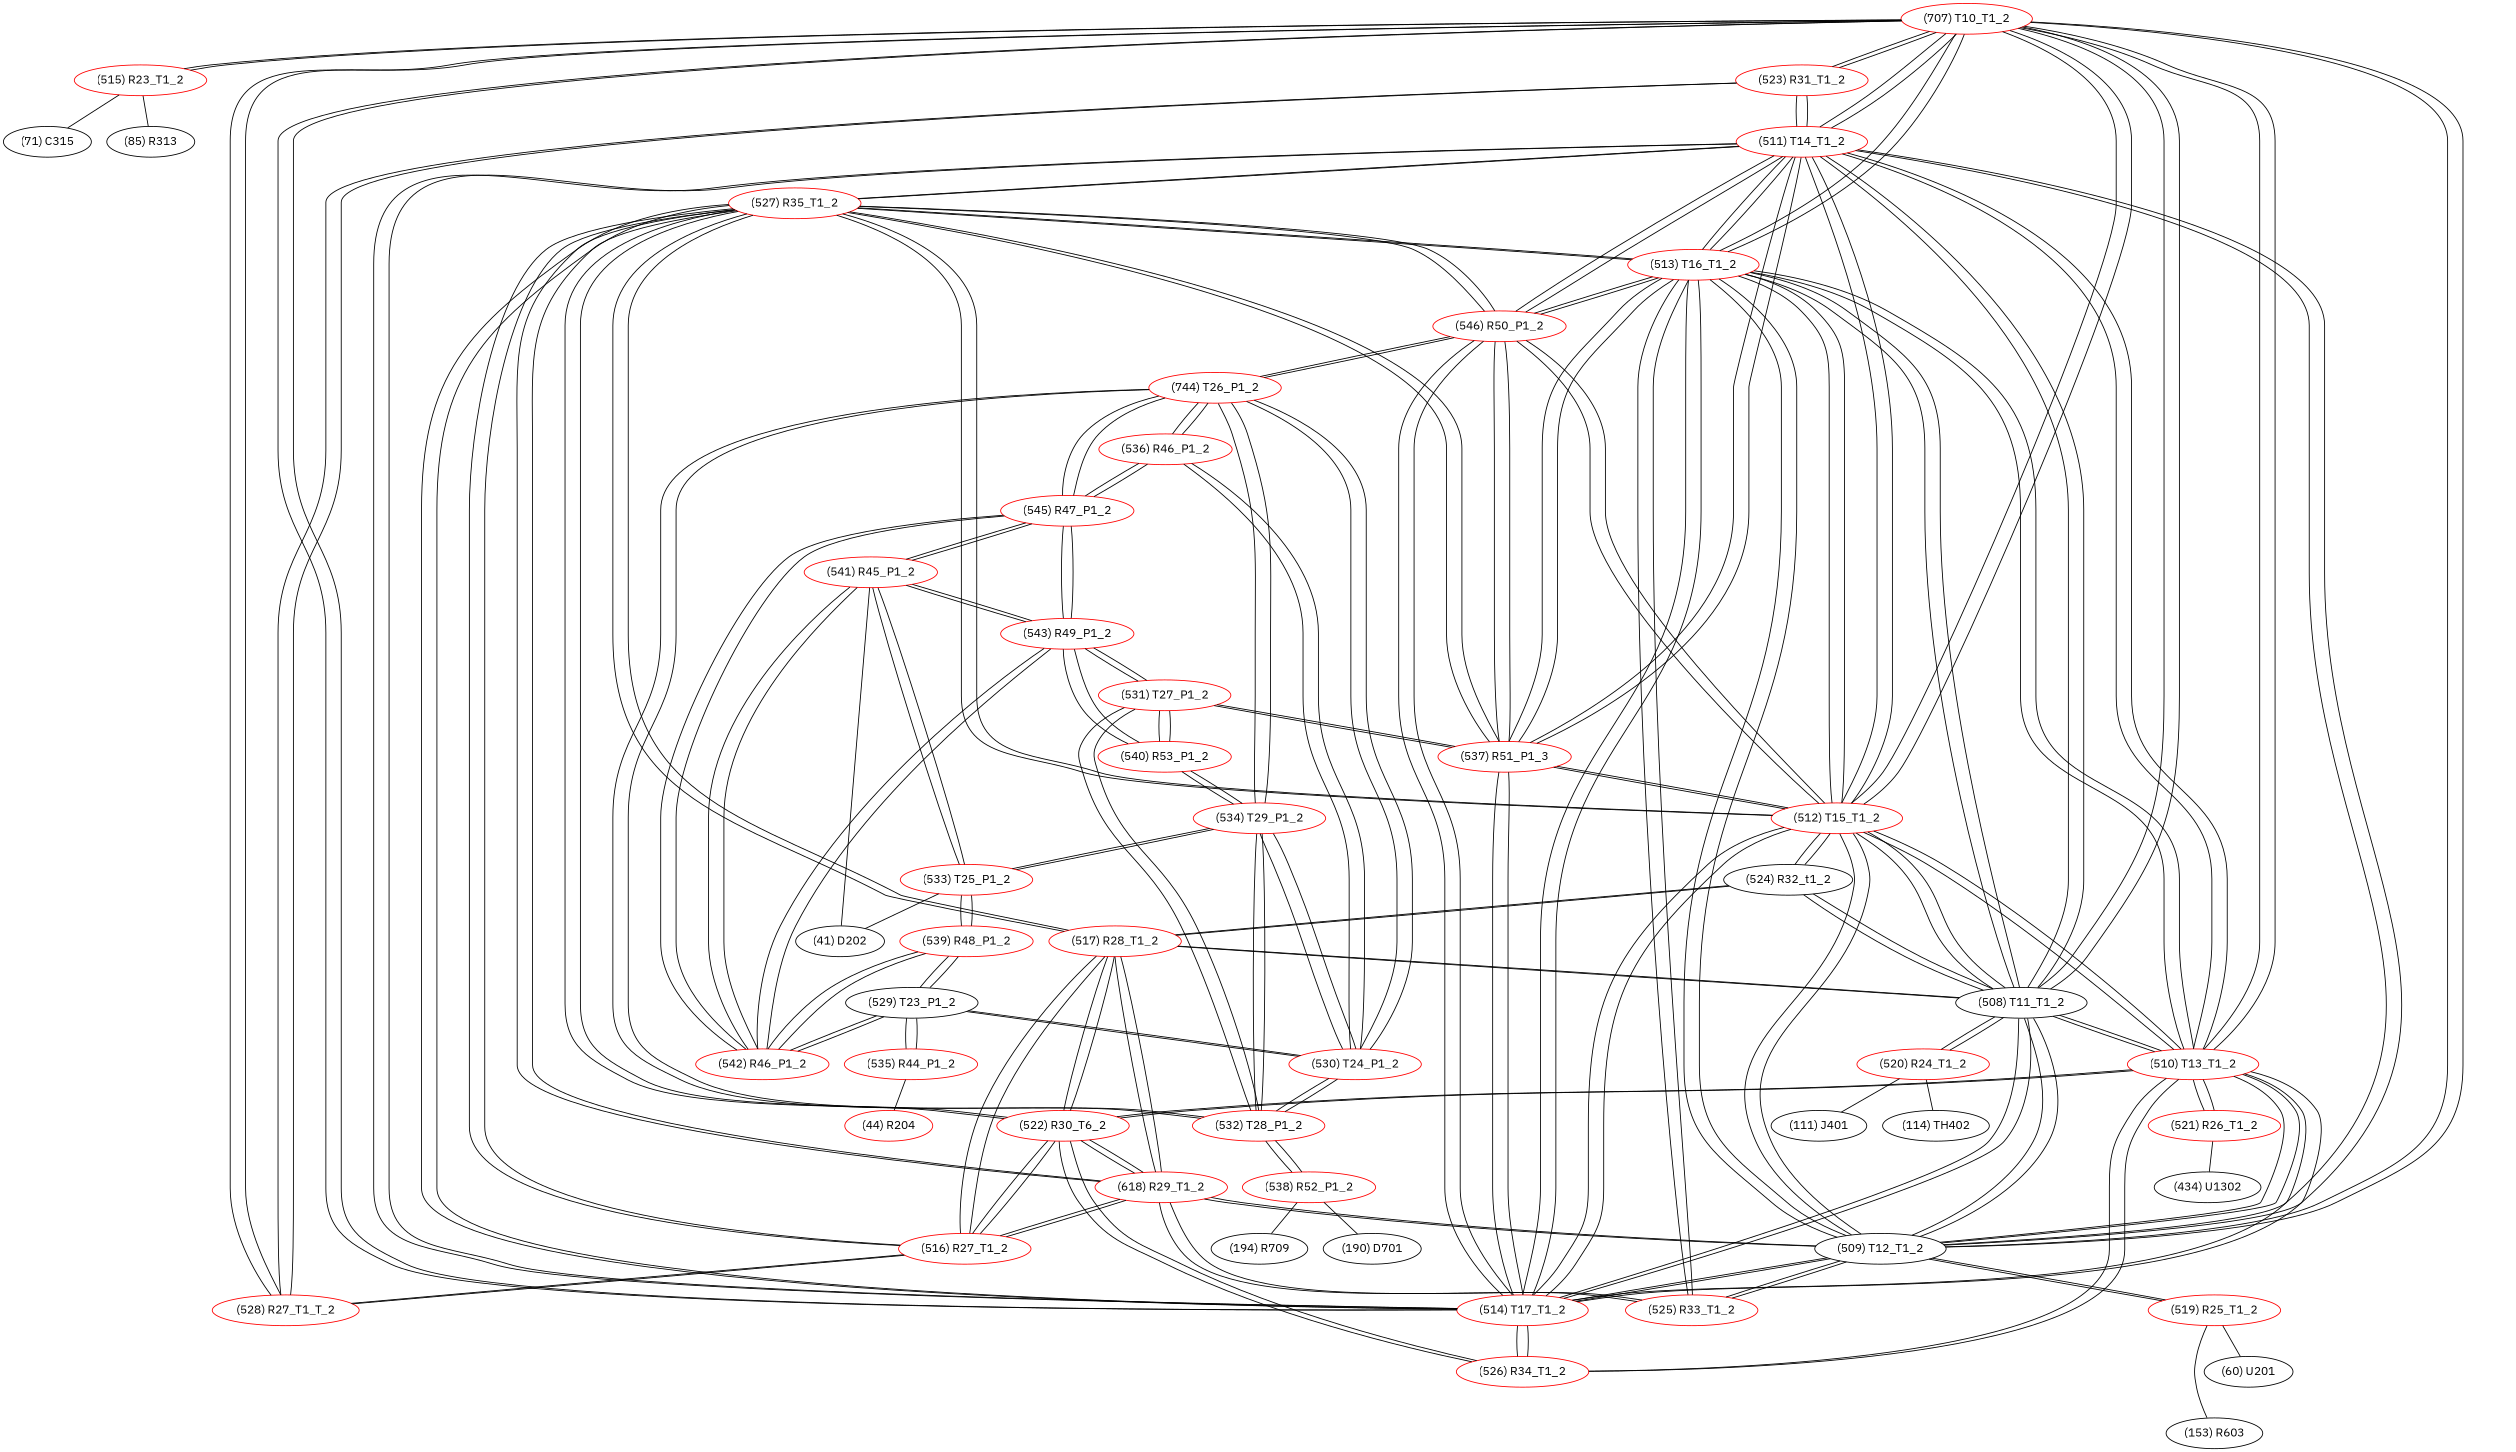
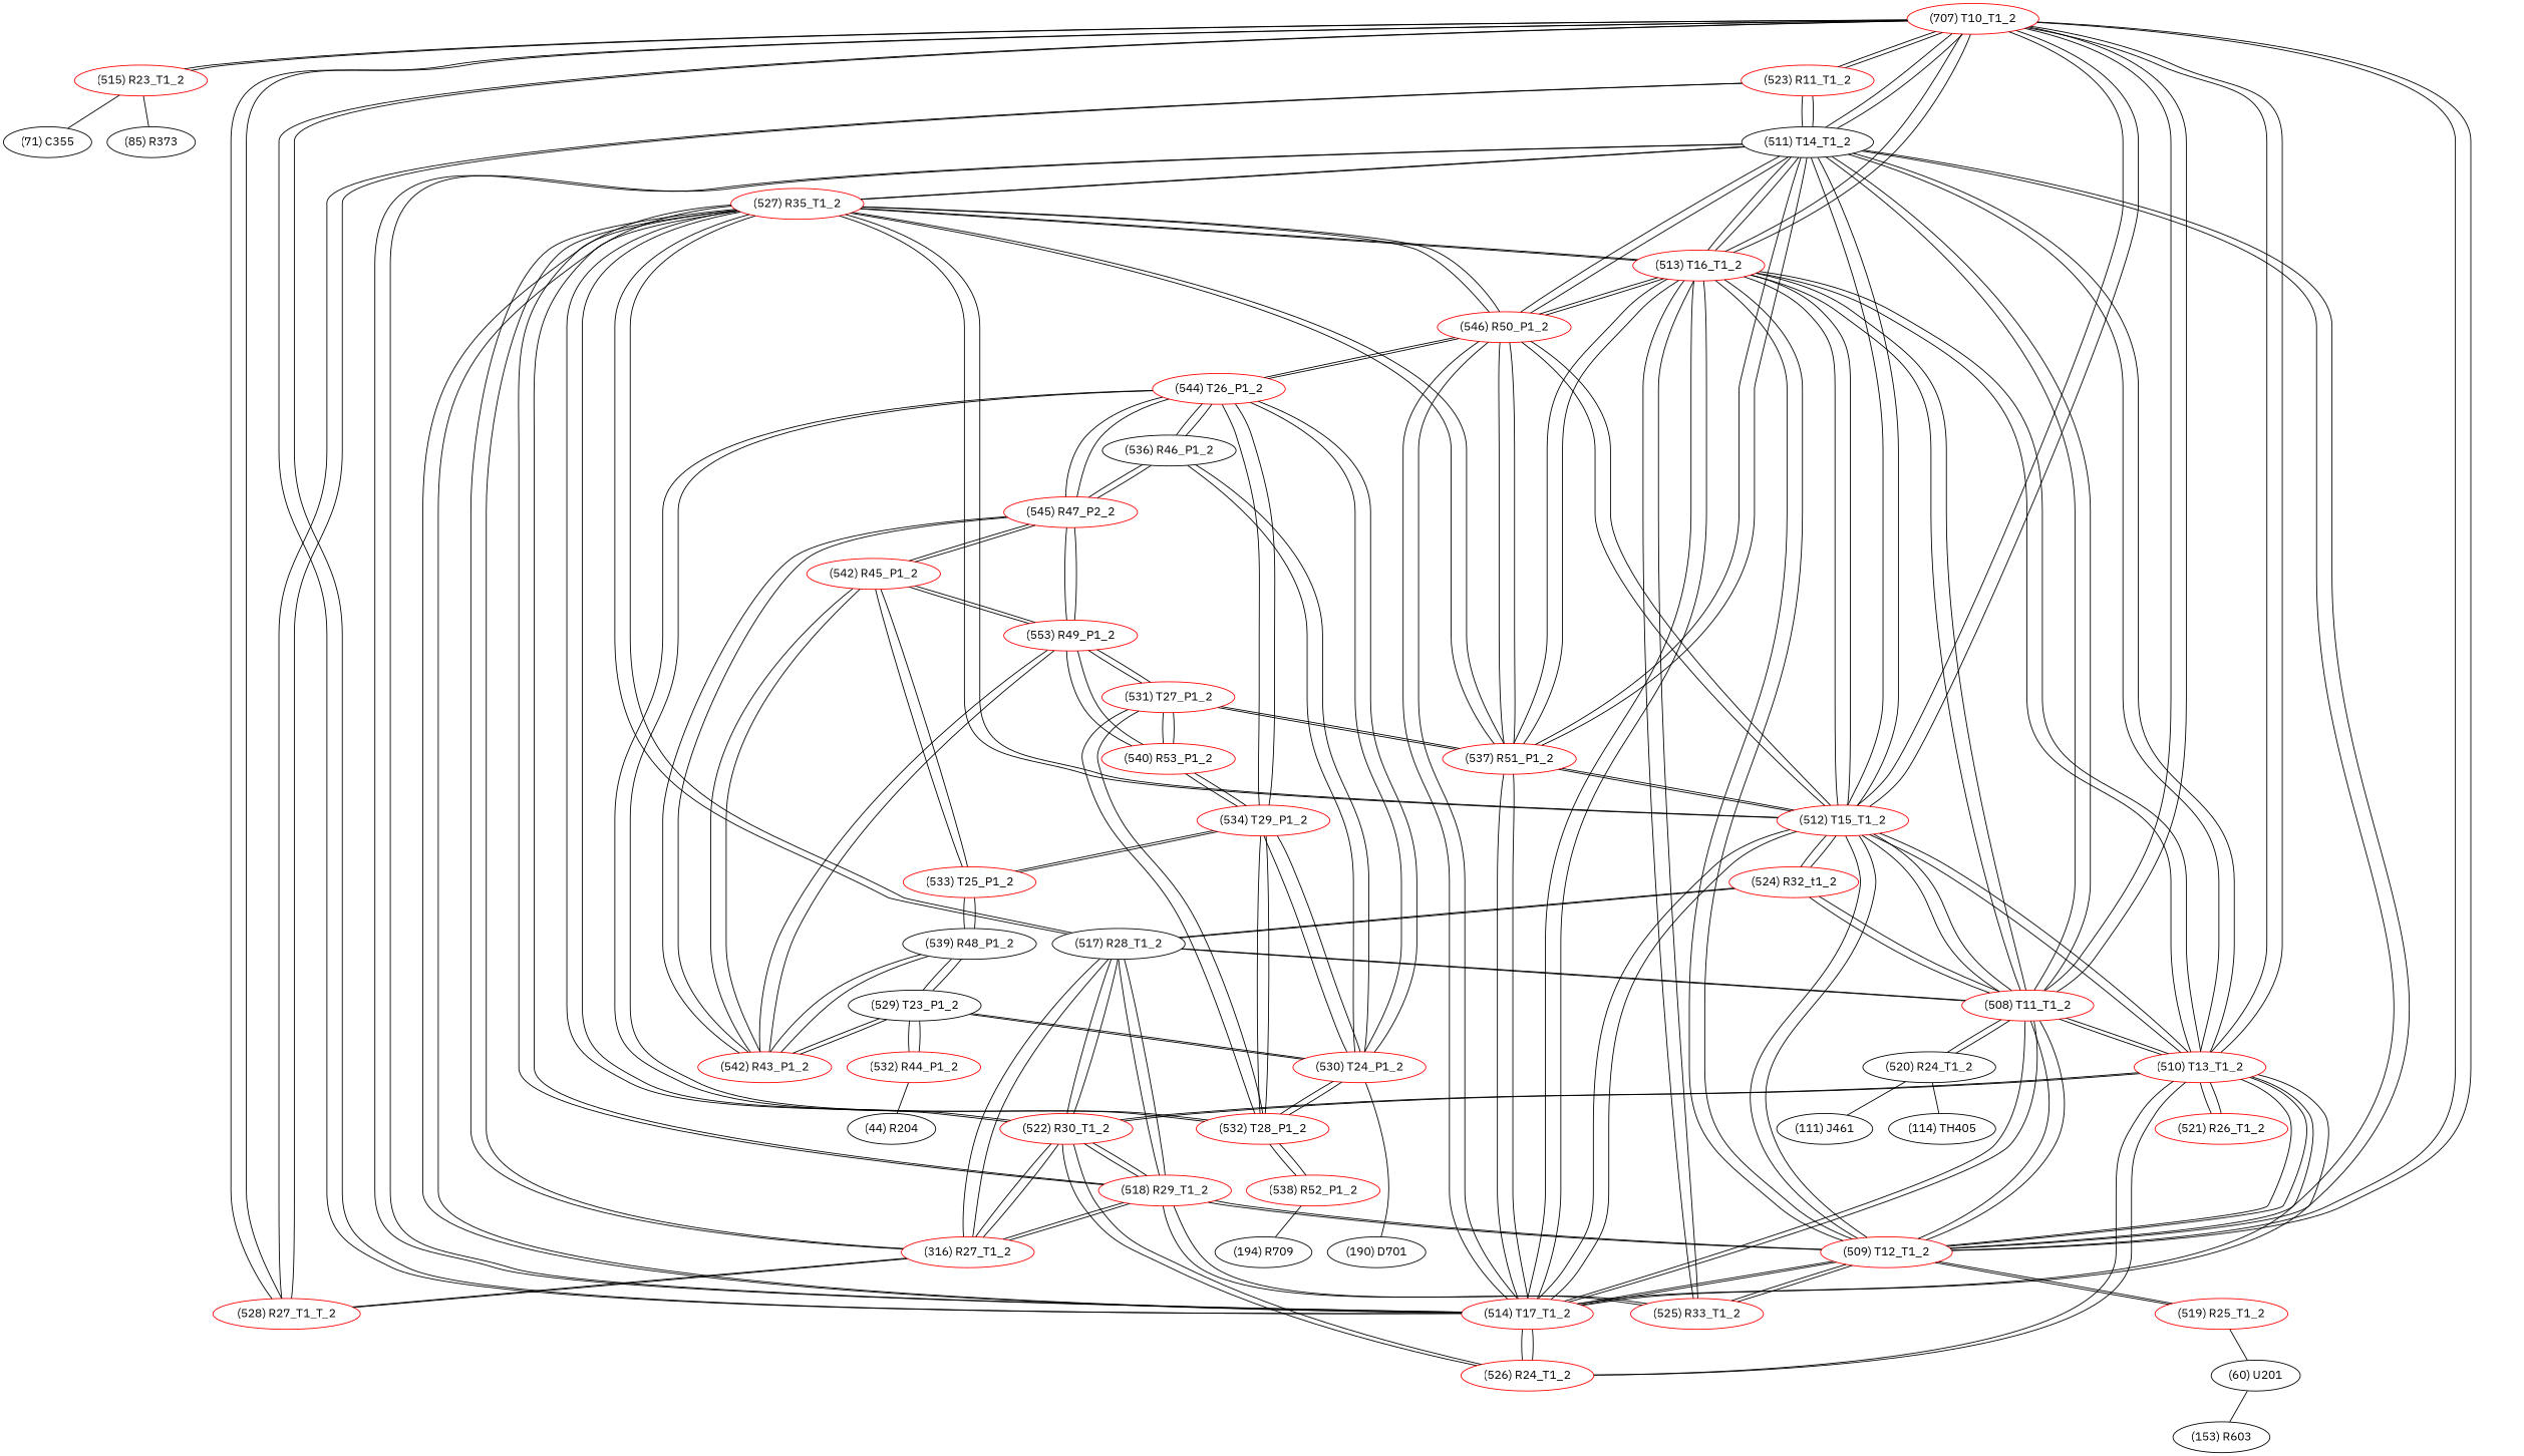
  graph {
    fontname="IBM Plex Sans"
    node [color=red fontname="IBM Plex Sans"]
    edge [fontname="IBM Plex Sans"]
    n1 [label="(707) T10_T1_2"]
    n2 [label="(515) R23_T1_2"]
-   n3 [label="(523) R31_T1_2"]
+   n3 [label="(523) R11_T1_2"]
    n4 [label="(528) R27_T1_T_2"]
    n5 [label="(513) T16_T1_2"]
    n6 [label="(514) T17_T1_2"]
    n7 [label="(512) T15_T1_2"]
-   n8 [color=black label="(509) T12_T1_2"]
-   n9 [label="(511) T14_T1_2"]
+   n8 [label="(509) T12_T1_2"]
+   n9 [color=black label="(511) T14_T1_2"]
    n10 [label="(510) T13_T1_2"]
-   n11 [color=black label="(508) T11_T1_2"]
-   n12 [label="(85) R313" color=""]
-   n13 [label="(71) C315" color=""]
-   n14 [label="(516) R27_T1_2"]
+   n11 [label="(508) T11_T1_2"]
+   n12 [label="(85) R373" color=""]
+   n13 [label="(71) C355" color=""]
+   n14 [label="(316) R27_T1_2"]
    n15 [label="(525) R33_T1_2"]
-   n16 [label="(537) R51_P1_3"]
+   n16 [label="(537) R51_P1_2"]
    n17 [label="(546) R50_P1_2"]
    n18 [label="(527) R35_T1_2"]
-   n19 [label="(526) R34_T1_2"]
-   n20 [color=black label="(524) R32_t1_2"]
-   n21 [label="(618) R29_T1_2"]
+   n19 [label="(526) R24_T1_2"]
+   n20 [label="(524) R32_t1_2"]
+   n21 [label="(518) R29_T1_2"]
    n22 [label="(519) R25_T1_2"]
-   n23 [label="(522) R30_T6_2"]
+   n23 [label="(522) R30_T1_2"]
    n24 [label="(521) R26_T1_2"]
-   n25 [label="(520) R24_T1_2"]
-   n26 [label="(517) R28_T1_2"]
+   n25 [color=black label="(520) R24_T1_2"]
+   n26 [color=black label="(517) R28_T1_2"]
    n27 [label="(531) T27_P1_2"]
-   n28 [label="(744) T26_P1_2"]
+   n28 [label="(544) T26_P1_2"]
    n29 [label="(153) R603" color=""]
    n30 [label="(60) U201" color=""]
-   n31 [label="(434) U1302" color=""]
-   n32 [label="(111) J401" color=""]
-   n33 [label="(114) TH402" color=""]
-   n34 [label="(543) R49_P1_2"]
+   n32 [label="(111) J461" color=""]
+   n33 [label="(114) TH405" color=""]
+   n34 [label="(553) R49_P1_2"]
    n35 [label="(532) T28_P1_2"]
    n36 [label="(540) R53_P1_2"]
    n37 [label="(530) T24_P1_2"]
-   n38 [label="(545) R47_P1_2"]
+   n38 [label="(545) R47_P2_2"]
    n39 [label="(534) T29_P1_2"]
-   n40 [label="(536) R46_P1_2"]
+   n40 [color=black label="(536) R46_P1_2"]
    n41 [color=black label="(529) T23_P1_2"]
-   n42 [label="(539) R48_P1_2"]
-   n43 [label="(542) R46_P1_2"]
-   n44 [label="(535) R44_P1_2"]
+   n42 [color=black label="(539) R48_P1_2"]
+   n43 [label="(542) R43_P1_2"]
+   n44 [label="(532) R44_P1_2"]
    n45 [label="(533) T25_P1_2"]
-   n46 [label="(541) R45_P1_2"]
-   n47 [label="(44) R204"]
-   n48 [label="(41) D202" color=""]
+   n46 [label="(542) R45_P1_2"]
+   n47 [label="(44) R204" color=""]
    n49 [label="(538) R52_P1_2"]
    n50 [label="(194) R709" color=""]
    n51 [label="(190) D701" color=""]
    n1 -- n2
    n1 -- n3
    n1 -- n4
    n1 -- n5
    n1 -- n6
    n1 -- n7
    n1 -- n8
    n1 -- n9
    n1 -- n10
    n1 -- n11
    n2 -- n1
    n2 -- n12
    n2 -- n13
    n3 -- n1
    n3 -- n4
    n3 -- n9
    n4 -- n1
    n4 -- n3
    n4 -- n14
    n5 -- n1
    n5 -- n6
    n5 -- n7
    n5 -- n8
    n5 -- n9
    n5 -- n10
    n5 -- n11
    n5 -- n15
    n5 -- n16
    n5 -- n17
    n5 -- n18
    n6 -- n1
    n6 -- n5
    n6 -- n7
    n6 -- n8
    n6 -- n9
    n6 -- n10
    n6 -- n11
    n6 -- n16
    n6 -- n17
    n6 -- n18
    n6 -- n19
    n7 -- n1
    n7 -- n5
    n7 -- n6
    n7 -- n8
    n7 -- n9
    n7 -- n10
    n7 -- n11
    n7 -- n16
    n7 -- n17
    n7 -- n18
    n7 -- n20
    n8 -- n1
    n8 -- n5
    n8 -- n6
    n8 -- n7
    n8 -- n9
    n8 -- n10
    n8 -- n11
    n8 -- n15
    n8 -- n21
    n8 -- n22
    n9 -- n1
    n9 -- n3
    n9 -- n5
    n9 -- n6
    n9 -- n7
    n9 -- n8
    n9 -- n10
    n9 -- n11
    n9 -- n16
    n9 -- n17
    n9 -- n18
    n10 -- n1
    n10 -- n5
    n10 -- n6
    n10 -- n7
    n10 -- n8
    n10 -- n9
    n10 -- n11
    n10 -- n19
    n10 -- n23
    n10 -- n24
    n11 -- n1
    n11 -- n5
    n11 -- n6
    n11 -- n7
    n11 -- n8
    n11 -- n9
    n11 -- n10
    n11 -- n20
    n11 -- n25
    n11 -- n26
    n14 -- n4
    n14 -- n18
    n14 -- n21
    n14 -- n23
    n14 -- n26
    n15 -- n5
    n15 -- n8
    n15 -- n21
    n16 -- n5
    n16 -- n6
    n16 -- n7
    n16 -- n9
    n16 -- n17
    n16 -- n18
    n16 -- n27
    n17 -- n5
    n17 -- n6
    n17 -- n7
    n17 -- n9
    n17 -- n16
    n17 -- n18
    n17 -- n28
    n18 -- n5
    n18 -- n6
    n18 -- n7
    n18 -- n9
    n18 -- n14
    n18 -- n16
    n18 -- n17
    n18 -- n21
    n18 -- n23
    n18 -- n26
    n19 -- n6
    n19 -- n10
    n19 -- n23
    n20 -- n7
    n20 -- n11
    n20 -- n26
    n21 -- n8
    n21 -- n14
    n21 -- n15
    n21 -- n18
    n21 -- n23
    n21 -- n26
    n22 -- n8
-   n22 -- n29
+   n30 -- n29
    n22 -- n30
    n23 -- n10
    n23 -- n14
    n23 -- n18
    n23 -- n19
    n23 -- n21
    n23 -- n26
    n24 -- n10
-   n24 -- n31
    n25 -- n11
    n25 -- n32
    n25 -- n33
    n26 -- n11
    n26 -- n14
    n26 -- n18
    n26 -- n20
    n26 -- n21
    n26 -- n23
    n27 -- n16
    n27 -- n34
    n27 -- n35
    n27 -- n36
    n28 -- n17
    n28 -- n35
    n28 -- n37
    n28 -- n38
    n28 -- n39
    n28 -- n40
    n34 -- n27
    n34 -- n36
    n34 -- n38
    n34 -- n43
    n34 -- n46
    n35 -- n27
    n35 -- n28
    n35 -- n37
    n35 -- n39
    n35 -- n49
    n36 -- n27
    n36 -- n34
    n36 -- n39
    n37 -- n28
    n37 -- n35
    n37 -- n39
    n37 -- n40
    n37 -- n41
    n38 -- n28
    n38 -- n34
    n38 -- n40
    n38 -- n43
    n38 -- n46
    n39 -- n28
    n39 -- n35
    n39 -- n36
    n39 -- n37
    n39 -- n45
    n40 -- n28
    n40 -- n37
    n40 -- n38
    n41 -- n37
    n41 -- n42
    n41 -- n43
    n41 -- n44
    n42 -- n41
    n42 -- n43
    n42 -- n45
    n43 -- n34
    n43 -- n38
    n43 -- n41
    n43 -- n42
    n43 -- n46
    n44 -- n41
    n44 -- n47
    n45 -- n39
    n45 -- n42
    n45 -- n46
-   n45 -- n48
    n46 -- n34
    n46 -- n38
    n46 -- n43
    n46 -- n45
-   n46 -- n48
    n49 -- n35
    n49 -- n50
-   n49 -- n51
+   n37 -- n51
  }
